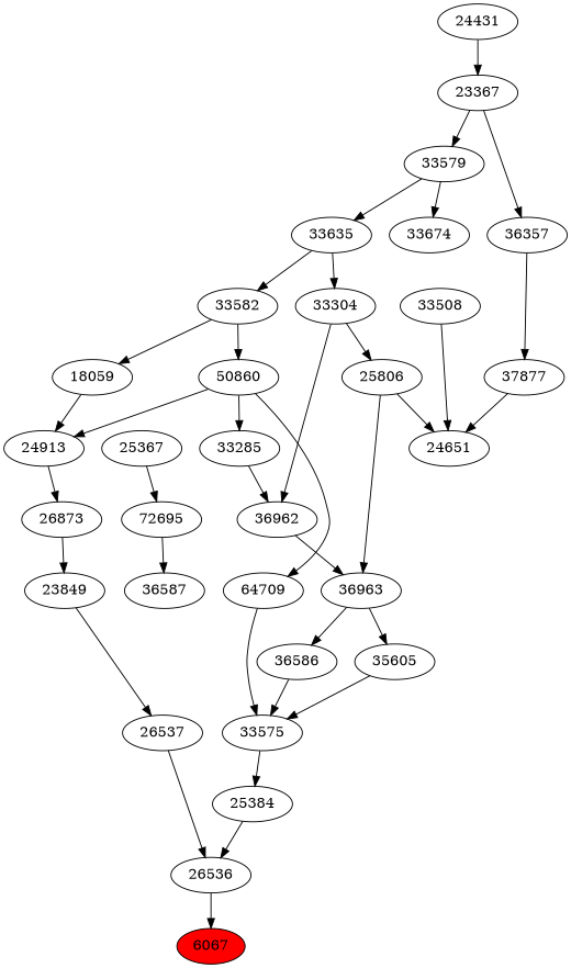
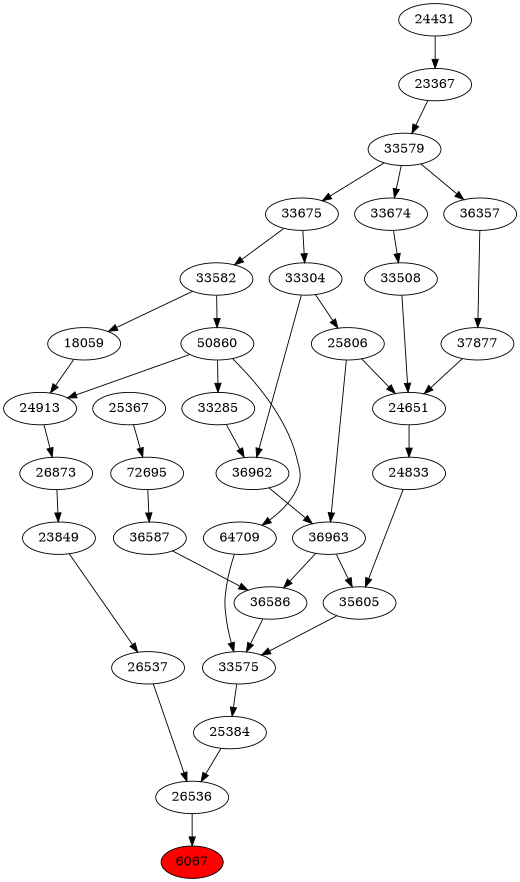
  strict digraph {
    n1 [fillcolor=red label=6067 style=filled]
    n2 [label=26536]
    n3 [label=26537]
    n4 [label=25384]
    n5 [label=23849]
    n6 [label=33575]
    n7 [label=26873]
    n8 [label=36586]
    n9 [label=35605]
    n10 [label=64709]
    n11 [label=24913]
    n12 [label=36587]
    n13 [label=36963]
+   n14 [label=24833]
    n15 [label=50860]
    n16 [label=33285]
    n17 [label=18059]
    n18 [label=72695]
    n19 [label=36962]
    n20 [label=25806]
    n21 [label=24651]
    n22 [label=33582]
    n23 [label=25367]
    n24 [label=33304]
    n25 [label=33508]
    n26 [label=37877]
-   n27 [label=33635]
+   n27 [label=33675]
    n28 [label=36357]
    n29 [label=33674]
    n30 [label=33579]
    n31 [label=23367]
    n32 [label=24431]
    n2 -> n1
    n3 -> n2
    n4 -> n2
    n5 -> n3
    n6 -> n4
    n7 -> n5
    n8 -> n6
    n9 -> n6
    n10 -> n6
    n11 -> n7
+   n12 -> n8
    n13 -> n8
    n13 -> n9
+   n14 -> n9
    n15 -> n10
    n15 -> n11
    n15 -> n16
    n16 -> n19
    n17 -> n11
    n18 -> n12
    n19 -> n13
    n20 -> n13
    n20 -> n21
+   n21 -> n14
    n22 -> n15
    n22 -> n17
    n23 -> n18
    n24 -> n19
    n24 -> n20
    n25 -> n21
    n26 -> n21
    n27 -> n22
    n27 -> n24
    n28 -> n26
+   n29 -> n25
    n30 -> n27
    n30 -> n29
-   n31 -> n28
+   n30 -> n28
    n31 -> n30
    n32 -> n31
  }
